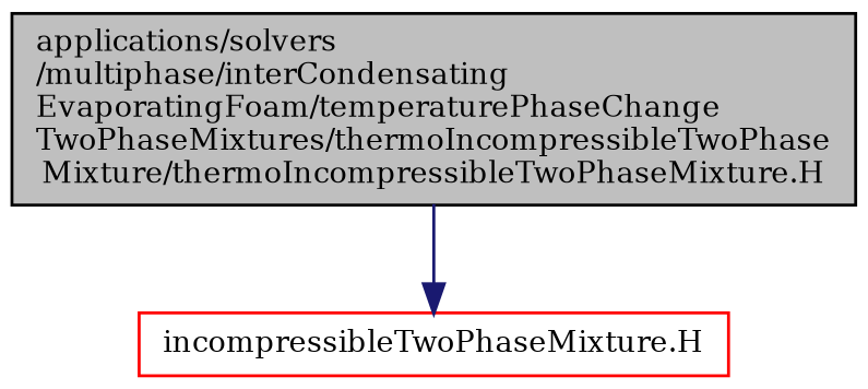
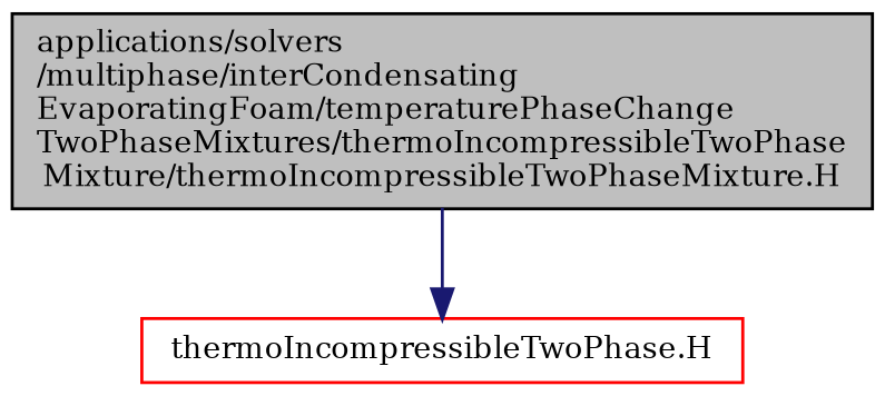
  digraph {
    fontname="DejaVu Serif"
    node [fontname="DejaVu Serif" fontsize=10 shape=record]
    n1 [color=black fillcolor=grey75 fontcolor=black height=0.2 label="applications/solvers\l/multiphase/interCondensating\lEvaporatingFoam/temperaturePhaseChange\lTwoPhaseMixtures/thermoIncompressibleTwoPhase\lMixture/thermoIncompressibleTwoPhaseMixture.H" style=filled width=0.4]
-   n2 [color=red height=0.2 label="incompressibleTwoPhaseMixture.H" width=0.4]
+   n2 [color=red height=0.2 label="thermoIncompressibleTwoPhase.H" width=0.4]
    n1 -> n2 [color=midnightblue fontname="DejaVu Serif" fontsize=10 labelfontname=Helvetica labelfontsize=10 style=solid]
  }
